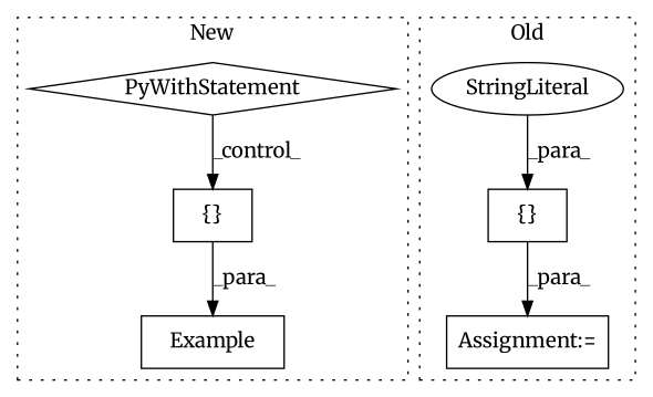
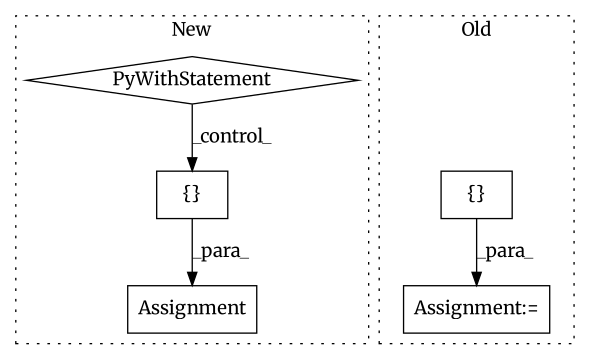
  digraph {
    fontname=Merriweather
    node [a=4 fontname=Merriweather l="1,1" shape=box]
    edge [fontname=Merriweather]
-   n1 [a=32 l="8,1" label=Example s="1340,1383"]
+   n1 [a=32 l="8,1" label=Assignment s="1340,1383"]
    n2 [label="{}" s="1293,1299"]
    n3 [a=104 l="10,2" label=PyWithStatement s="631,692" shape=diamond]
    n4 [label="{}" s="753,835"]
-   n5 [a=45 l=81 label=StringLiteral s=754 shape=ellipse]
    n6 [a=7 l=1 label="Assignment:=" s=740]
    subgraph cluster_1 {
      label=New
      style=dotted
      n1
      n2
      n3
    }
    subgraph cluster_2 {
      label=Old
      style=dotted
      n4
-     n5
      n6
    }
    n2 -> n1 [label=_para_]
    n3 -> n2 [label=_control_]
    n4 -> n6 [label=_para_]
-   n5 -> n4 [label=_para_]
  }
